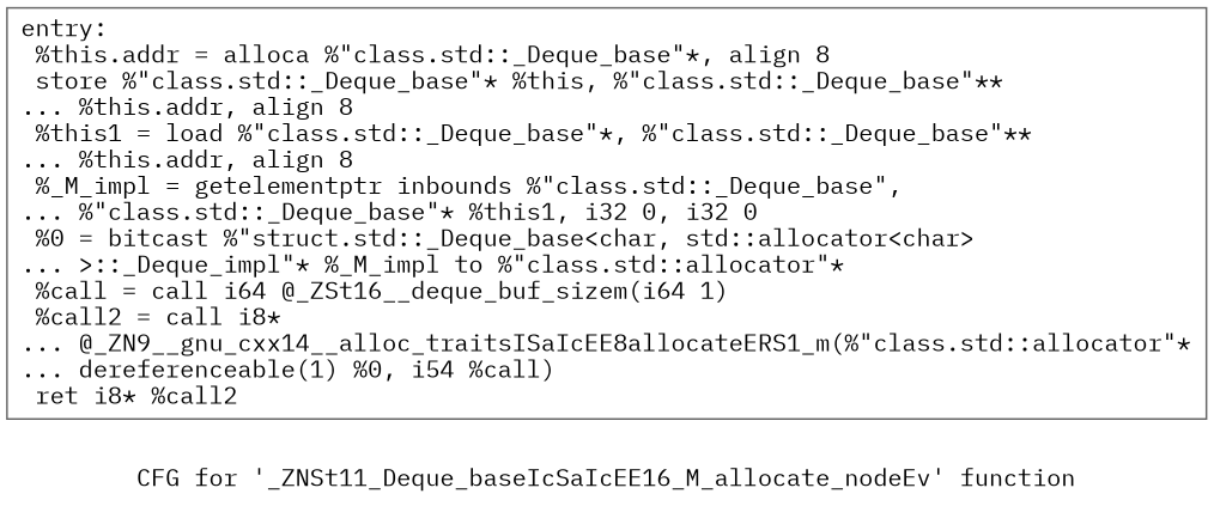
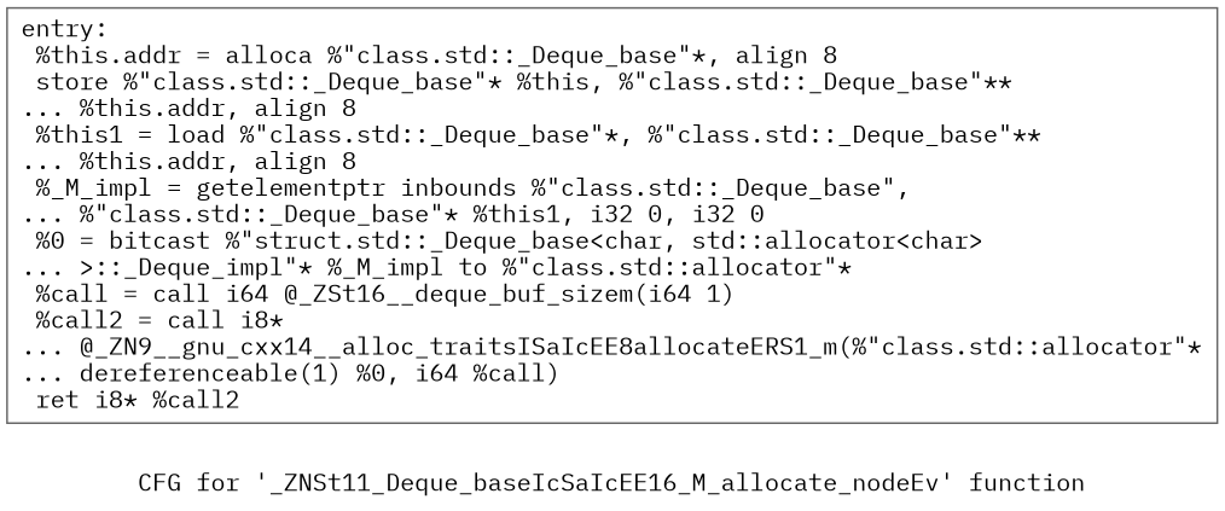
  digraph {
    label="CFG for '_ZNSt11_Deque_baseIcSaIcEE16_M_allocate_nodeEv' function"
    fontname="IBM Plex Mono"
-   n1 [label="{entry:\l  %this.addr = alloca %\"class.std::_Deque_base\"*, align 8\l  store %\"class.std::_Deque_base\"* %this, %\"class.std::_Deque_base\"**\l... %this.addr, align 8\l  %this1 = load %\"class.std::_Deque_base\"*, %\"class.std::_Deque_base\"**\l... %this.addr, align 8\l  %_M_impl = getelementptr inbounds %\"class.std::_Deque_base\",\l... %\"class.std::_Deque_base\"* %this1, i32 0, i32 0\l  %0 = bitcast %\"struct.std::_Deque_base\<char, std::allocator\<char\>\l... \>::_Deque_impl\"* %_M_impl to %\"class.std::allocator\"*\l  %call = call i64 @_ZSt16__deque_buf_sizem(i64 1)\l  %call2 = call i8*\l... @_ZN9__gnu_cxx14__alloc_traitsISaIcEE8allocateERS1_m(%\"class.std::allocator\"*\l... dereferenceable(1) %0, i54 %call)\l  ret i8* %call2\l}" shape=record color=gray40 fontname="IBM Plex Mono"]
+   n1 [label="{entry:\l  %this.addr = alloca %\"class.std::_Deque_base\"*, align 8\l  store %\"class.std::_Deque_base\"* %this, %\"class.std::_Deque_base\"**\l... %this.addr, align 8\l  %this1 = load %\"class.std::_Deque_base\"*, %\"class.std::_Deque_base\"**\l... %this.addr, align 8\l  %_M_impl = getelementptr inbounds %\"class.std::_Deque_base\",\l... %\"class.std::_Deque_base\"* %this1, i32 0, i32 0\l  %0 = bitcast %\"struct.std::_Deque_base\<char, std::allocator\<char\>\l... \>::_Deque_impl\"* %_M_impl to %\"class.std::allocator\"*\l  %call = call i64 @_ZSt16__deque_buf_sizem(i64 1)\l  %call2 = call i8*\l... @_ZN9__gnu_cxx14__alloc_traitsISaIcEE8allocateERS1_m(%\"class.std::allocator\"*\l... dereferenceable(1) %0, i64 %call)\l  ret i8* %call2\l}" shape=record color=gray40 fontname="IBM Plex Mono"]
  }
